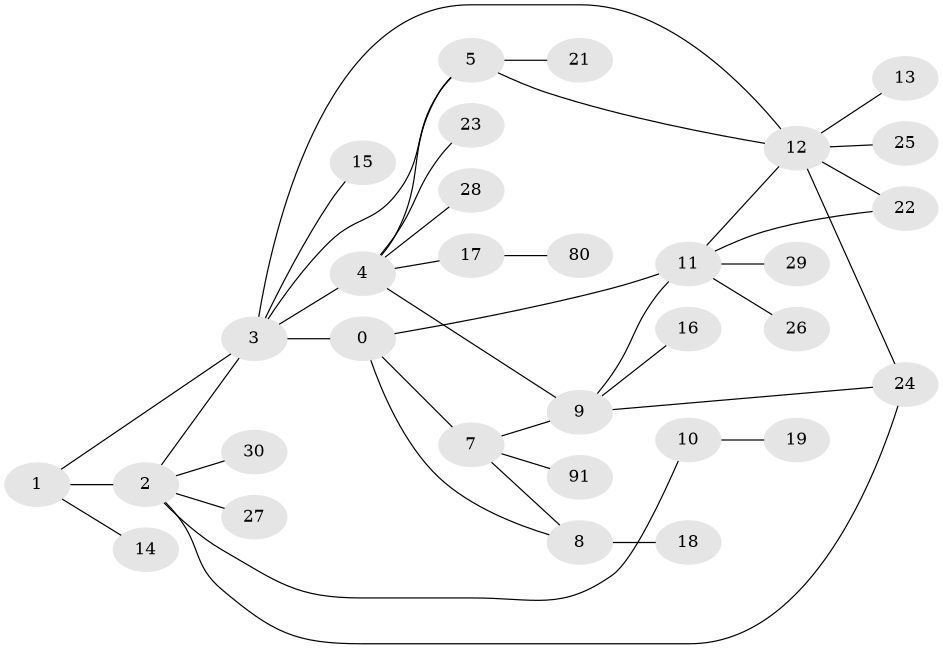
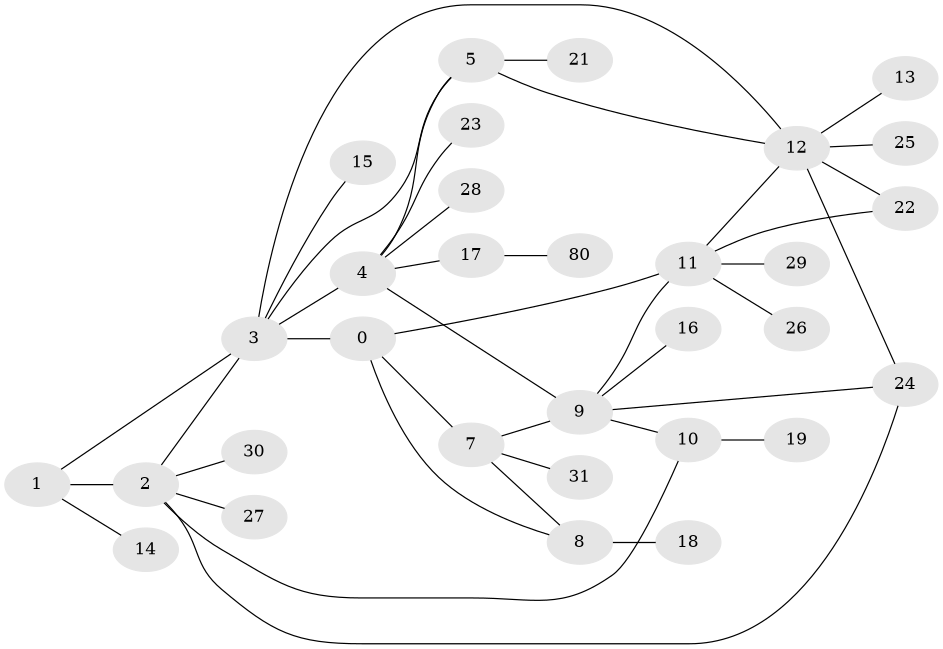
  graph {
    rankdir=LR
    node [color=gray90 style=filled]
    edge [weight=1.0]
    1
    2
    3
    14
    27
    10
    24
    30
    4
    5
    n11 [label=0]
    12
    15
    19
    9
    17
    23
    28
    21
    7
    8
    11
    13
    22
    25
    16
    n27 [label=80]
-   31 [label=91]
+   31
    18
    26
    29
    1 -- 2
    1 -- 3
    1 -- 14
    2 -- 3
    2 -- 27
    2 -- 10
    2 -- 24
    2 -- 30
    3 -- 4 [weight=3.0]
    3 -- 5 [weight=2.0]
    3 -- n11 [weight=7.0]
    3 -- 12
    3 -- 15
    10 -- 19
    4 -- 5
    4 -- 9
    4 -- 17
    4 -- 23
    4 -- 28
    5 -- 12
    5 -- 21
    n11 -- 7
    n11 -- 8
    n11 -- 11 [weight=2.0]
    12 -- 24
    12 -- 13
    12 -- 22 [weight=2.0]
    12 -- 25
+   9 -- 10 [weight=5.0]
    9 -- 24
    9 -- 11
    9 -- 16
    17 -- n27
    7 -- 9
    7 -- 8
    7 -- 31
    8 -- 18
    11 -- 12
    11 -- 22
    11 -- 26
    11 -- 29
  }
